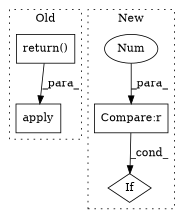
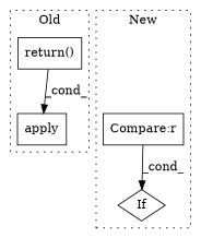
  digraph {
    node [shape=box]
    n1 [a=75 l="26,1" label="return()" s="3457,3497"]
    n2 [a=93 l=7 label=apply s=3450]
    n3 [a=96 l="3,14" label=If s="3544,3569" shape=diamond]
    n4 [a=40 l=22 label="Compare:r" s=3547]
-   n5 [a=76 l=1 label=Num s=3568 shape=ellipse]
    subgraph cluster_1 {
      label=Old
      style=dotted
      n1
      n2
    }
    subgraph cluster_2 {
      label=New
      style=dotted
      n3
      n4
-     n5
    }
-   n1 -> n2 [label=_para_]
+   n1 -> n2 [label=_cond_]
    n4 -> n3 [label=_cond_]
-   n5 -> n4 [label=_para_]
  }
